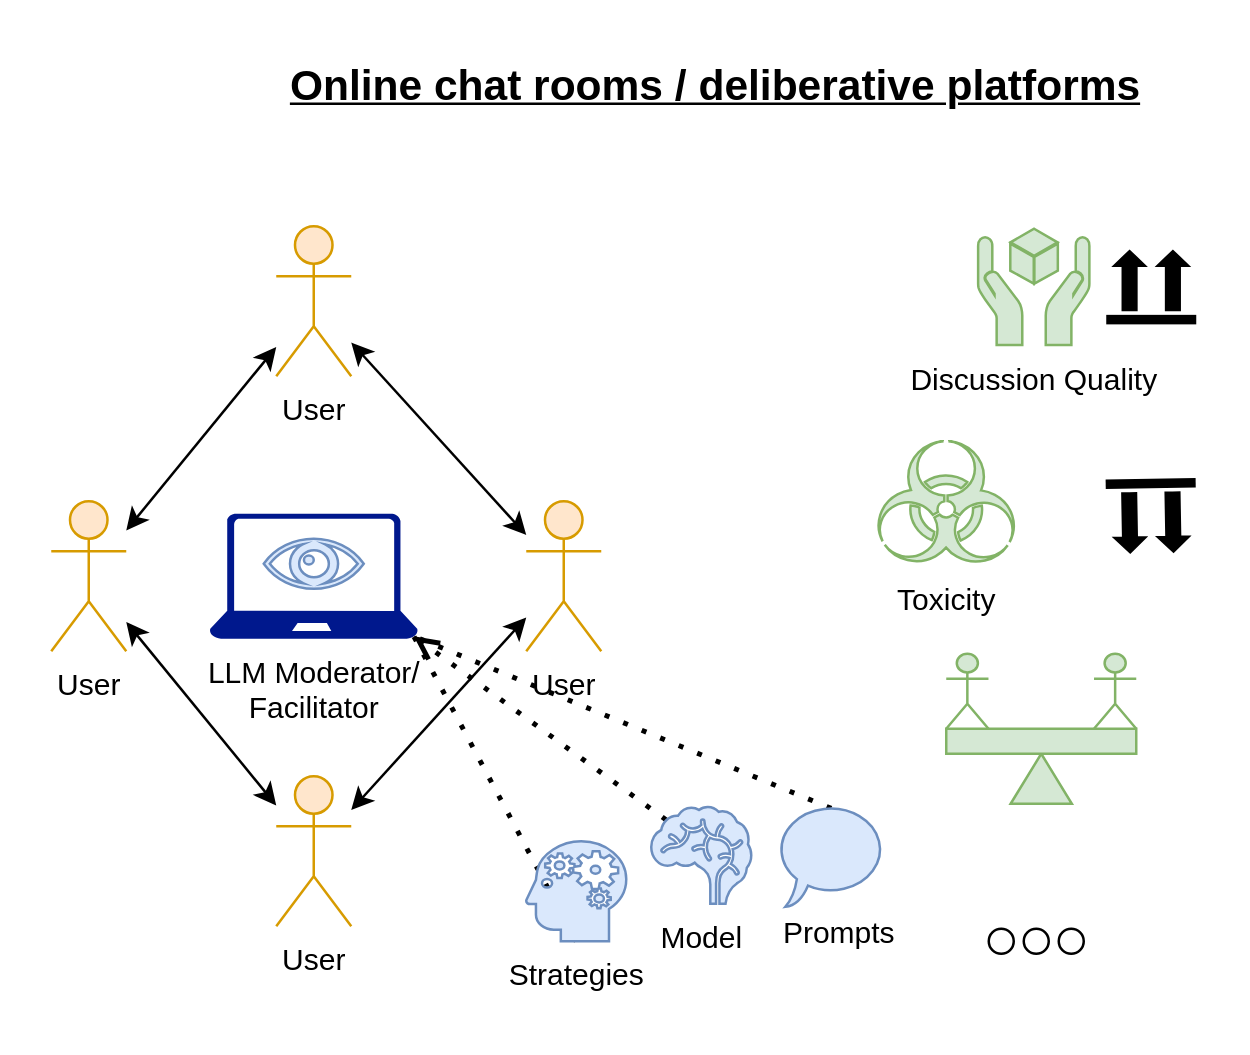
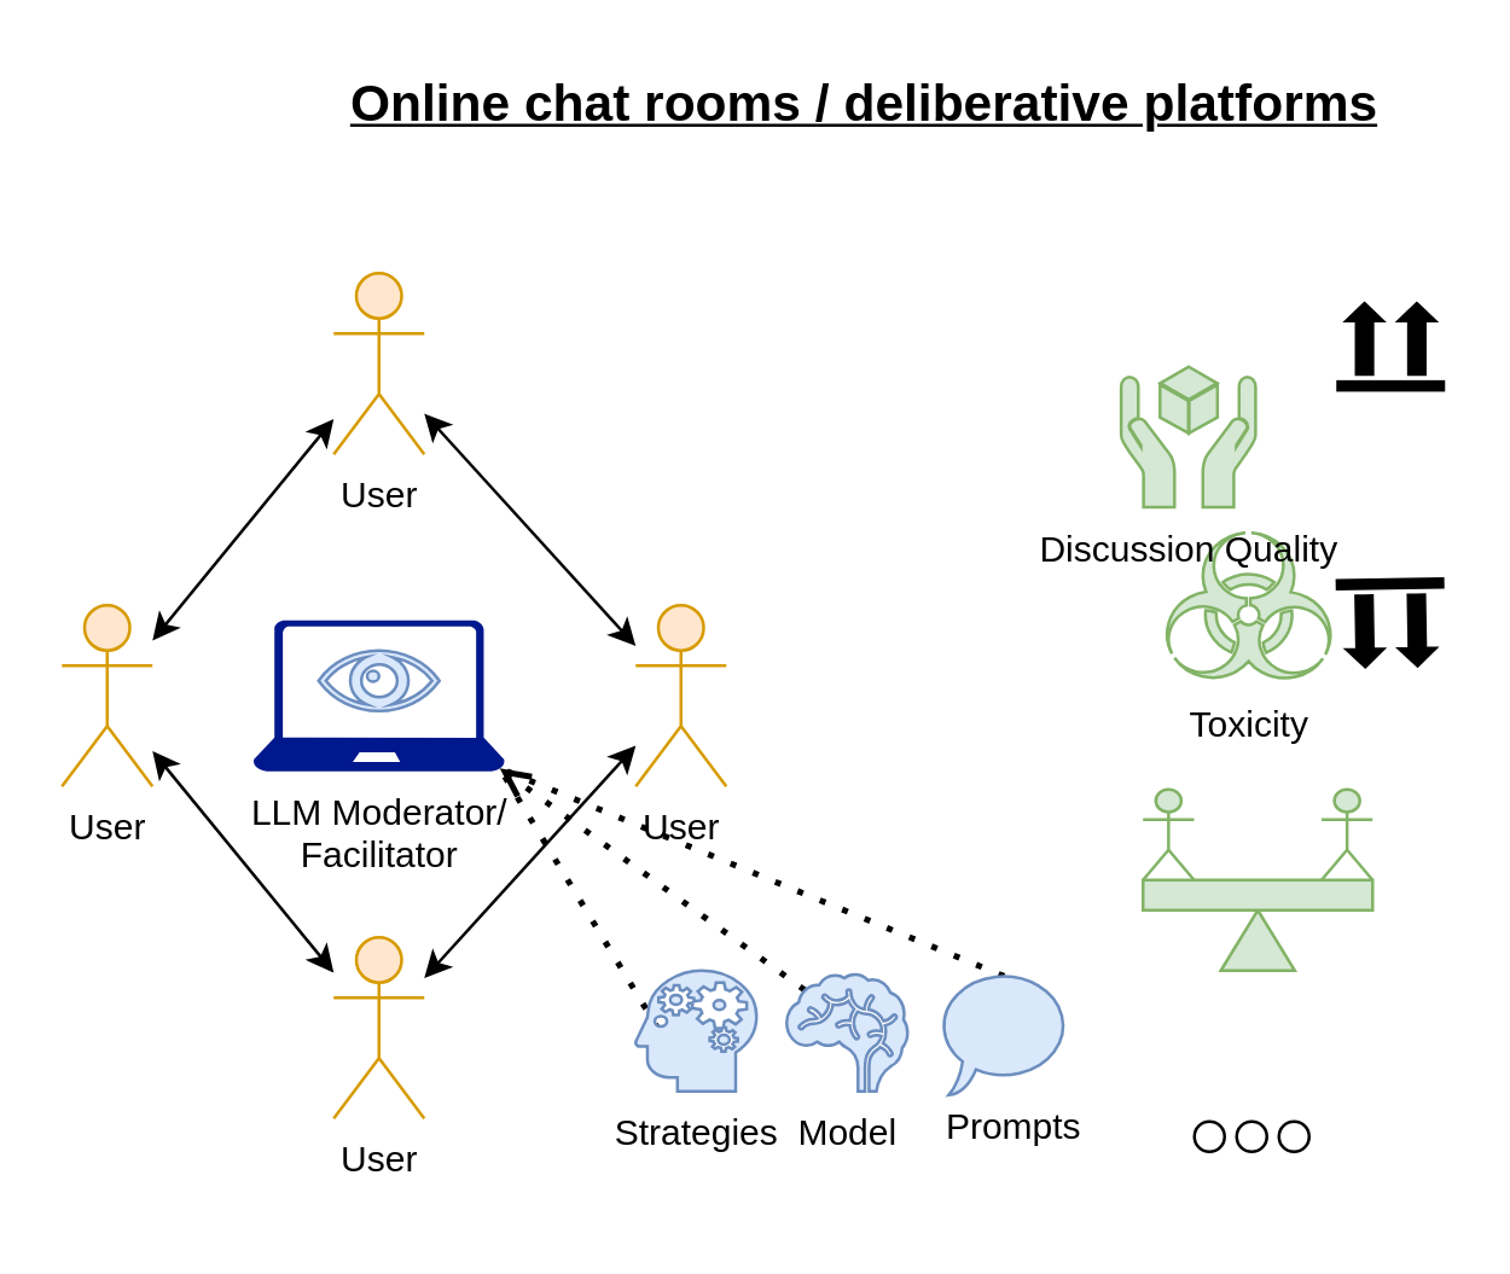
  <mxCell id="0" />
  <mxCell id="1" parent="0" />
  <mxCell id="2" value="" style="endArrow=none;dashed=1;html=1;dashPattern=1 3;strokeWidth=2;rounded=0;exitX=0.5;exitY=0.045;exitDx=0;exitDy=0;exitPerimeter=0;entryX=0.98;entryY=0.98;entryDx=0;entryDy=0;entryPerimeter=0;" parent="1" source="20" target="32" edge="1"><mxGeometry width="50" height="50" relative="1" as="geometry"><mxPoint x="138" y="128" as="sourcePoint" /><mxPoint x="249" y="225" as="targetPoint" /></mxGeometry></mxCell>
  <mxCell id="3" value="" style="endArrow=open;dashed=1;html=1;dashPattern=1 3;strokeWidth=2;rounded=0;exitX=0.15;exitY=0.135;exitDx=0;exitDy=0;exitPerimeter=0;entryX=0.98;entryY=0.98;entryDx=0;entryDy=0;entryPerimeter=0;" parent="1" source="19" target="32" edge="1"><mxGeometry width="50" height="50" relative="1" as="geometry"><mxPoint x="128" y="118" as="sourcePoint" /><mxPoint x="239" y="215" as="targetPoint" /></mxGeometry></mxCell>
  <mxCell id="4" value="" style="endArrow=none;dashed=1;html=1;dashPattern=1 3;strokeWidth=2;rounded=0;exitX=0.5;exitY=1;exitDx=0;exitDy=0;exitPerimeter=0;entryX=0.98;entryY=0.98;entryDx=0;entryDy=0;entryPerimeter=0;" parent="1" source="18" target="32" edge="1"><mxGeometry width="50" height="50" relative="1" as="geometry"><mxPoint x="148" y="320" as="sourcePoint" /><mxPoint x="198" y="270" as="targetPoint" /></mxGeometry></mxCell>
  <mxCell id="5" value="&lt;b&gt;&lt;u&gt;&lt;font style=&quot;font-size: 17px;&quot;&gt;Online chat rooms / deliberative platforms&lt;/font&gt;&lt;/u&gt;&lt;/b&gt;" style="text;html=1;align=center;verticalAlign=middle;whiteSpace=wrap;rounded=0;" parent="1" vertex="1"><mxGeometry x="101" y="20" width="370" height="30" as="geometry" /></mxCell>
  <mxCell id="6" value="" style="group" parent="1" vertex="1" connectable="0"><mxGeometry x="152" y="70" width="326" height="330" as="geometry" /></mxCell>
  <mxCell id="7" value="" style="group" parent="6" vertex="1" connectable="0"><mxGeometry y="20" width="326" height="310" as="geometry" /></mxCell>
  <mxCell id="8" value="" style="shape=mxgraph.signs.safety.store_right_up_1;html=1;pointerEvents=1;fillColor=#000000;strokeColor=none;verticalLabelPosition=bottom;verticalAlign=top;align=center;sketch=0;rotation=-181;" parent="7" vertex="1"><mxGeometry x="290" y="101" width="36" height="30" as="geometry" /></mxCell>
- <mxCell id="9" value="Toxicity" style="shape=mxgraph.signs.safety.biohazard;html=1;pointerEvents=1;fillColor=#d5e8d4;strokeColor=#82b366;verticalLabelPosition=bottom;verticalAlign=top;align=center;sketch=0;" parent="7" vertex="1"><mxGeometry x="197" y="86" width="58" height="50" as="geometry" /></mxCell>
- <mxCell id="10" value="Discussion Quality" style="shape=mxgraph.signs.safety.handle_with_care;html=1;pointerEvents=1;fillColor=#d5e8d4;strokeColor=#82b366;verticalLabelPosition=bottom;verticalAlign=top;align=center;sketch=0;" parent="7" vertex="1"><mxGeometry x="238.75" y="1" width="44.5" height="46.5" as="geometry" /></mxCell>
+ <mxCell id="9" value="Toxicity" style="shape=mxgraph.signs.safety.biohazard;html=1;pointerEvents=1;fillColor=#d5e8d4;strokeColor=#82b366;verticalLabelPosition=bottom;verticalAlign=top;align=center;sketch=0;" parent="7" vertex="1"><mxGeometry x="232" y="86" width="58" height="50" as="geometry" /></mxCell>
+ <mxCell id="10" value="Discussion Quality" style="shape=mxgraph.signs.safety.handle_with_care;html=1;pointerEvents=1;fillColor=#d5e8d4;strokeColor=#82b366;verticalLabelPosition=bottom;verticalAlign=top;align=center;sketch=0;" parent="7" vertex="1"><mxGeometry x="218.75" y="31" width="44.5" height="46.5" as="geometry" /></mxCell>
  <mxCell id="11" value="" style="shape=mxgraph.signs.safety.store_right_up_1;html=1;pointerEvents=1;fillColor=#000000;strokeColor=none;verticalLabelPosition=bottom;verticalAlign=top;align=center;sketch=0;rotation=0;" parent="7" vertex="1"><mxGeometry x="290" y="9.25" width="36" height="30" as="geometry" /></mxCell>
  <mxCell id="12" value="" style="group;" parent="7" vertex="1" connectable="0"><mxGeometry x="226" y="171" width="76" height="60" as="geometry" /></mxCell>
  <mxCell id="13" value="" style="verticalLabelPosition=bottom;verticalAlign=top;html=1;shape=mxgraph.basic.acute_triangle;dx=0.5;fillColor=#d5e8d4;strokeColor=#82b366;" parent="12" vertex="1"><mxGeometry x="25.756" y="40" width="24.489" height="20" as="geometry" /></mxCell>
  <mxCell id="14" value="" style="verticalLabelPosition=bottom;verticalAlign=top;html=1;shape=mxgraph.basic.rect;fillColor2=none;strokeWidth=1;size=20;indent=5;fillColor=#d5e8d4;strokeColor=#82b366;" parent="12" vertex="1"><mxGeometry y="30" width="76" height="10" as="geometry" /></mxCell>
  <mxCell id="15" value="" style="shape=umlActor;verticalLabelPosition=bottom;verticalAlign=top;html=1;outlineConnect=0;fillColor=#d5e8d4;strokeColor=#82b366;" parent="12" vertex="1"><mxGeometry width="16.889" height="30" as="geometry" /></mxCell>
  <mxCell id="16" value="" style="shape=umlActor;verticalLabelPosition=bottom;verticalAlign=top;html=1;outlineConnect=0;fillColor=#d5e8d4;strokeColor=#82b366;" parent="12" vertex="1"><mxGeometry x="59.111" width="16.889" height="30" as="geometry" /></mxCell>
  <mxCell id="17" value="" style="ellipse;whiteSpace=wrap;html=1;" parent="7" vertex="1"><mxGeometry x="243" y="281" width="10" height="10" as="geometry" /></mxCell>
- <mxCell id="18" value="Strategies" style="shape=mxgraph.signs.healthcare.mental_health;html=1;pointerEvents=1;fillColor=#dae8fc;strokeColor=#6c8ebf;verticalLabelPosition=bottom;verticalAlign=top;align=center;sketch=0;" parent="7" vertex="1"><mxGeometry x="58" y="246" width="40" height="40" as="geometry" /></mxCell>
+ <mxCell id="18" value="Strategies" style="shape=mxgraph.signs.healthcare.mental_health;html=1;pointerEvents=1;fillColor=#dae8fc;strokeColor=#6c8ebf;verticalLabelPosition=bottom;verticalAlign=top;align=center;sketch=0;" parent="7" vertex="1"><mxGeometry x="58" y="231" width="40" height="40" as="geometry" /></mxCell>
  <mxCell id="19" value="Model" style="shape=mxgraph.signs.healthcare.brain;html=1;pointerEvents=1;fillColor=#dae8fc;strokeColor=#6c8ebf;verticalLabelPosition=bottom;verticalAlign=top;align=center;sketch=0;" parent="7" vertex="1"><mxGeometry x="108" y="232.25" width="40" height="38.75" as="geometry" /></mxCell>
  <mxCell id="20" value="" style="whiteSpace=wrap;html=1;shape=mxgraph.basic.oval_callout;fillColor=#dae8fc;strokeColor=#6c8ebf;" parent="7" vertex="1"><mxGeometry x="158" y="231" width="44" height="41.25" as="geometry" /></mxCell>
  <mxCell id="21" value="Prompts" style="text;html=1;align=center;verticalAlign=middle;resizable=0;points=[];autosize=1;" parent="7" vertex="1"><mxGeometry x="148" y="268" width="70" height="30" as="geometry" /></mxCell>
  <mxCell id="22" value="" style="ellipse;whiteSpace=wrap;html=1;" parent="6" vertex="1"><mxGeometry x="257" y="301" width="10" height="10" as="geometry" /></mxCell>
  <mxCell id="23" value="" style="ellipse;whiteSpace=wrap;html=1;" parent="6" vertex="1"><mxGeometry x="271" y="301" width="10" height="10" as="geometry" /></mxCell>
  <mxCell id="24" value="User" style="shape=umlActor;verticalLabelPosition=bottom;verticalAlign=top;html=1;outlineConnect=0;fillColor=#ffe6cc;strokeColor=#d79b00;" parent="1" vertex="1"><mxGeometry x="20" y="200" width="30" height="60" as="geometry" /></mxCell>
  <mxCell id="25" value="User" style="shape=umlActor;verticalLabelPosition=bottom;verticalAlign=top;html=1;outlineConnect=0;fillColor=#ffe6cc;strokeColor=#d79b00;" parent="1" vertex="1"><mxGeometry x="110" y="90" width="30" height="60" as="geometry" /></mxCell>
  <mxCell id="26" value="User" style="shape=umlActor;verticalLabelPosition=bottom;verticalAlign=top;html=1;outlineConnect=0;fillColor=#ffe6cc;strokeColor=#d79b00;" parent="1" vertex="1"><mxGeometry x="210" y="200" width="30" height="60" as="geometry" /></mxCell>
  <mxCell id="27" value="" style="endArrow=classic;startArrow=classic;html=1;rounded=0;" parent="1" source="24" target="25" edge="1"><mxGeometry width="50" height="50" relative="1" as="geometry"><mxPoint x="250" y="220" as="sourcePoint" /><mxPoint x="300" y="170" as="targetPoint" /></mxGeometry></mxCell>
  <mxCell id="28" value="" style="endArrow=classic;startArrow=classic;html=1;rounded=0;" parent="1" source="26" target="25" edge="1"><mxGeometry width="50" height="50" relative="1" as="geometry"><mxPoint x="60" y="222" as="sourcePoint" /><mxPoint x="120" y="148" as="targetPoint" /></mxGeometry></mxCell>
  <mxCell id="29" value="User" style="shape=umlActor;verticalLabelPosition=bottom;verticalAlign=top;html=1;outlineConnect=0;fillColor=#ffe6cc;strokeColor=#d79b00;" parent="1" vertex="1"><mxGeometry x="110" y="310" width="30" height="60" as="geometry" /></mxCell>
  <mxCell id="30" value="" style="endArrow=classic;startArrow=classic;html=1;rounded=0;" parent="1" source="24" target="29" edge="1"><mxGeometry width="50" height="50" relative="1" as="geometry"><mxPoint x="60" y="222" as="sourcePoint" /><mxPoint x="120" y="148" as="targetPoint" /></mxGeometry></mxCell>
  <mxCell id="31" value="" style="endArrow=classic;startArrow=classic;html=1;rounded=0;" parent="1" source="29" target="26" edge="1"><mxGeometry width="50" height="50" relative="1" as="geometry"><mxPoint x="70" y="232" as="sourcePoint" /><mxPoint x="130" y="158" as="targetPoint" /></mxGeometry></mxCell>
  <mxCell id="32" value="LLM Moderator/&lt;div&gt;Facilitator&lt;/div&gt;" style="sketch=0;aspect=fixed;pointerEvents=1;shadow=0;dashed=0;html=1;strokeColor=none;labelPosition=center;verticalLabelPosition=bottom;verticalAlign=top;align=center;fillColor=#00188D;shape=mxgraph.azure.laptop" parent="1" vertex="1"><mxGeometry x="83.33" y="205" width="83.33" height="50" as="geometry" /></mxCell>
  <mxCell id="33" value="" style="shape=mxgraph.signs.healthcare.eye;html=1;pointerEvents=1;fillColor=#dae8fc;strokeColor=#6c8ebf;verticalLabelPosition=bottom;verticalAlign=top;align=center;sketch=0;" parent="1" vertex="1"><mxGeometry x="105" y="215" width="40" height="20" as="geometry" /></mxCell>
